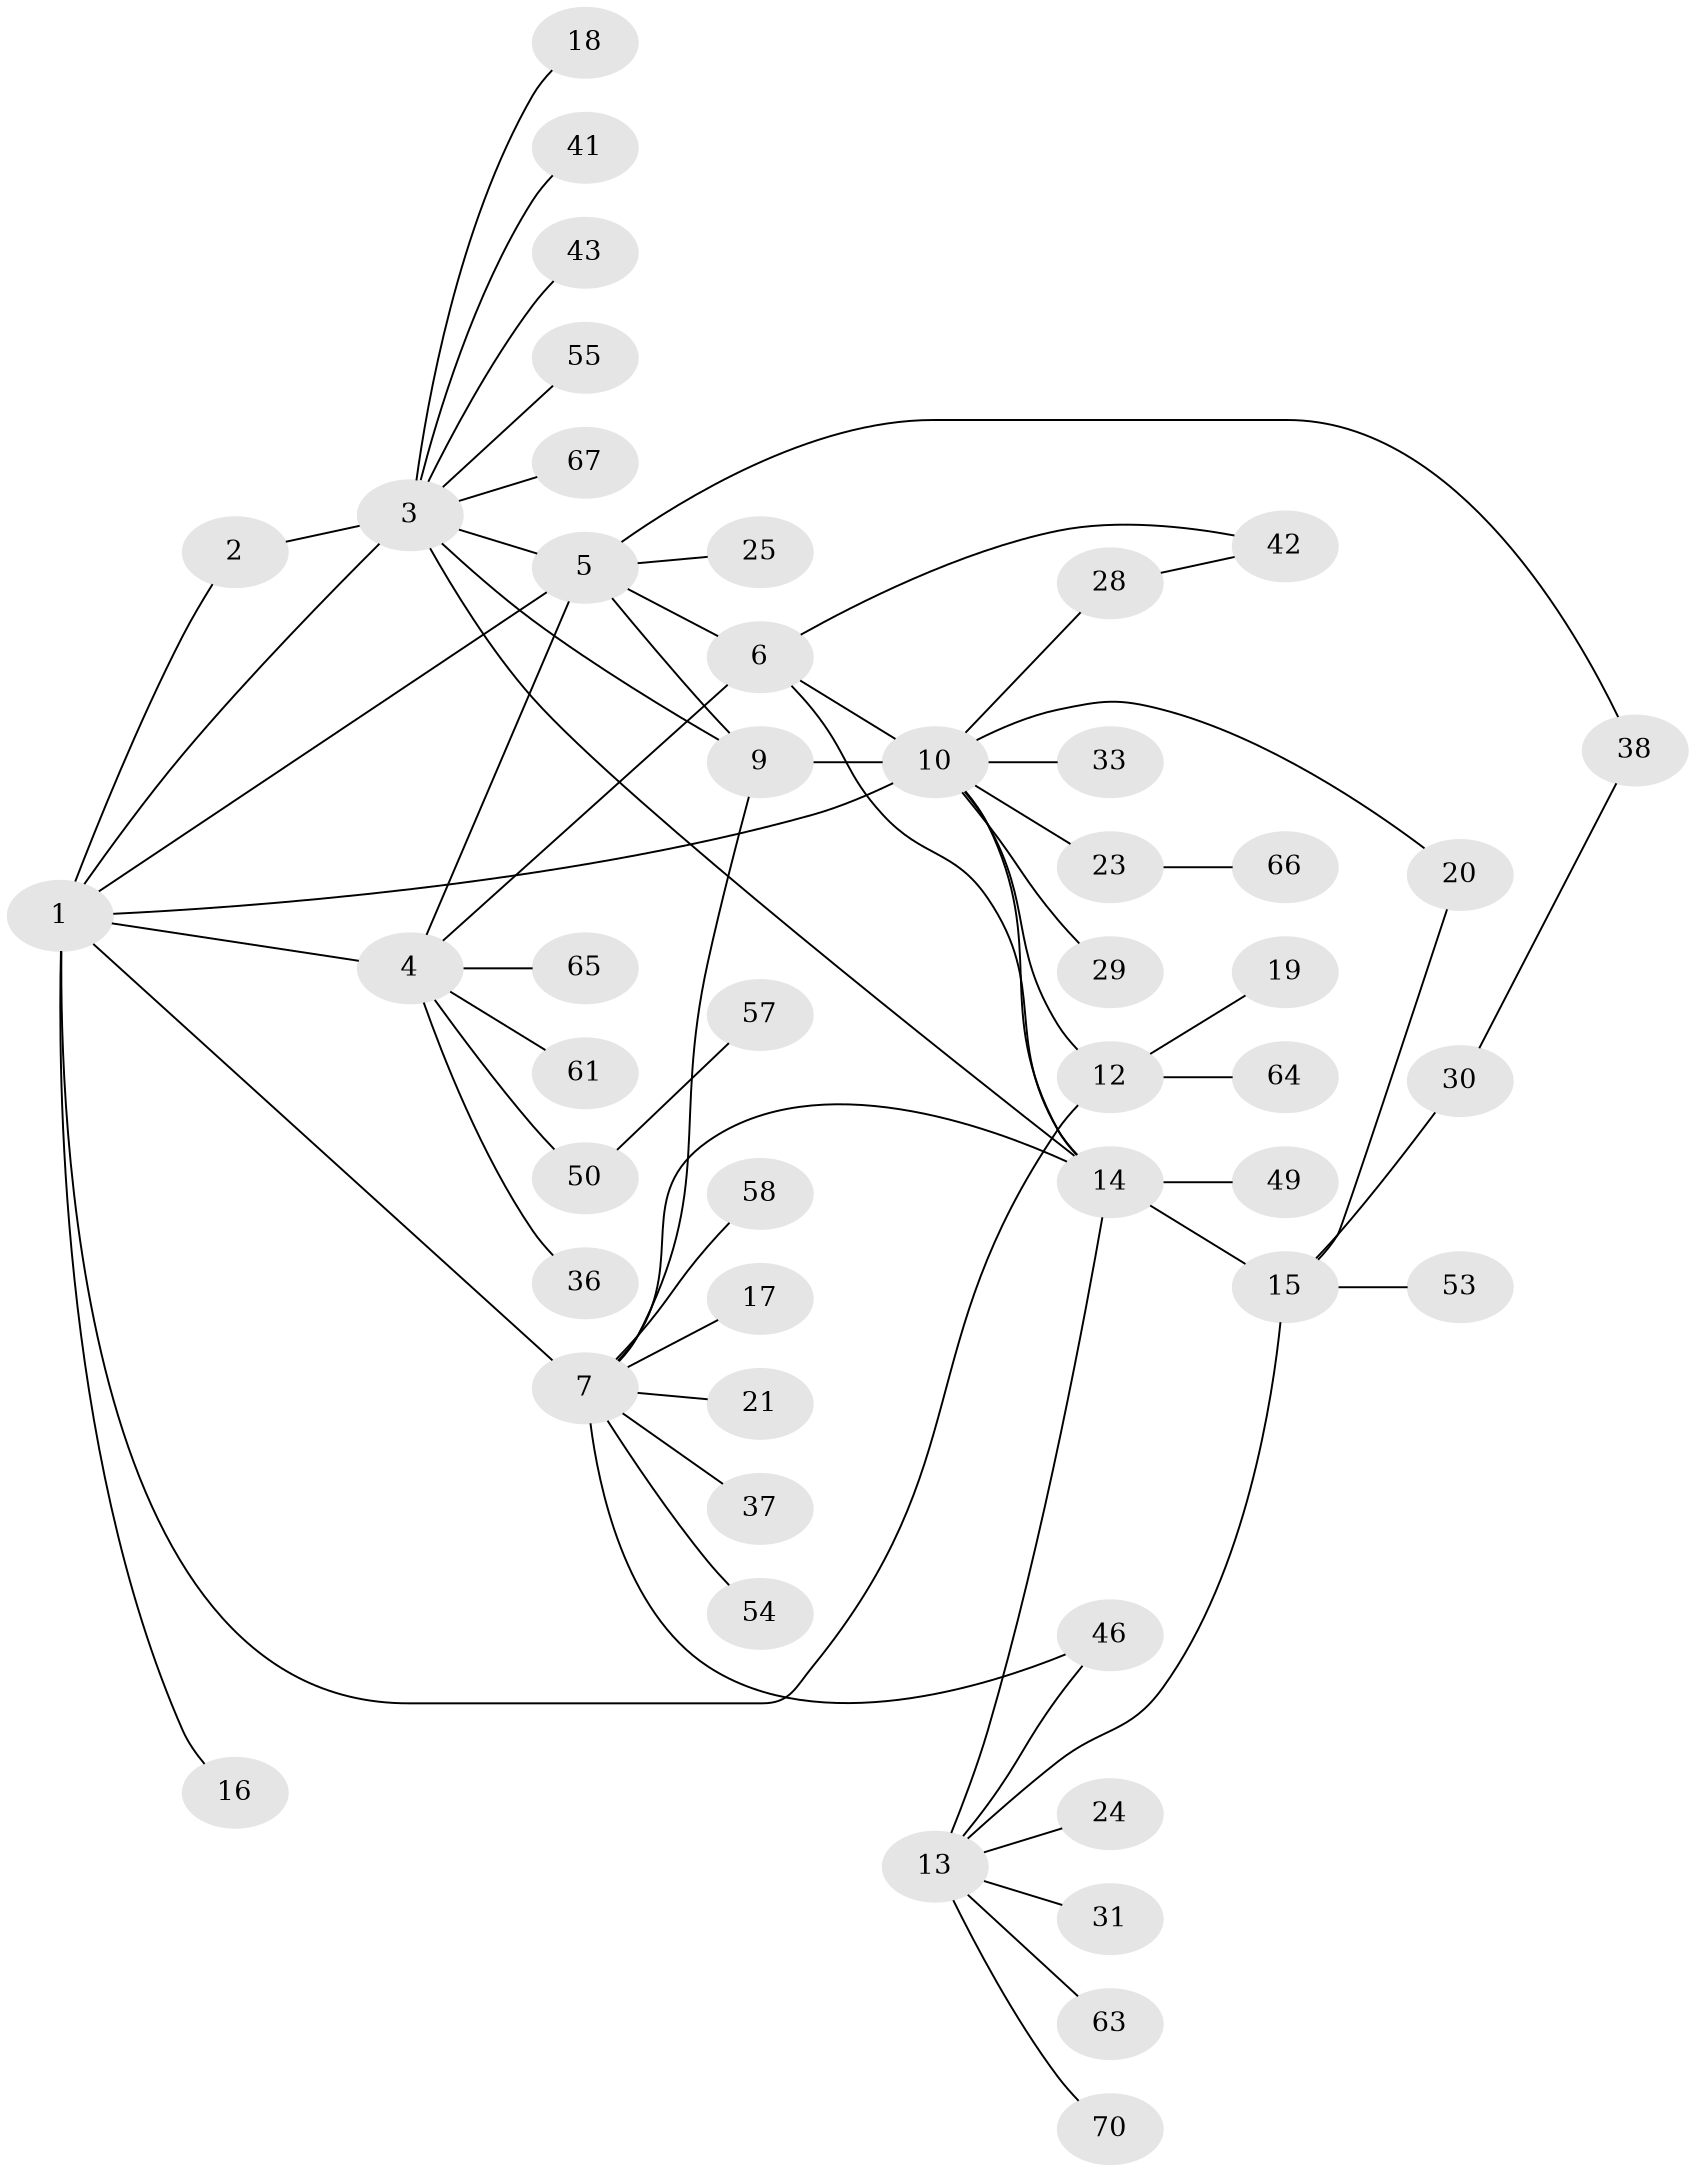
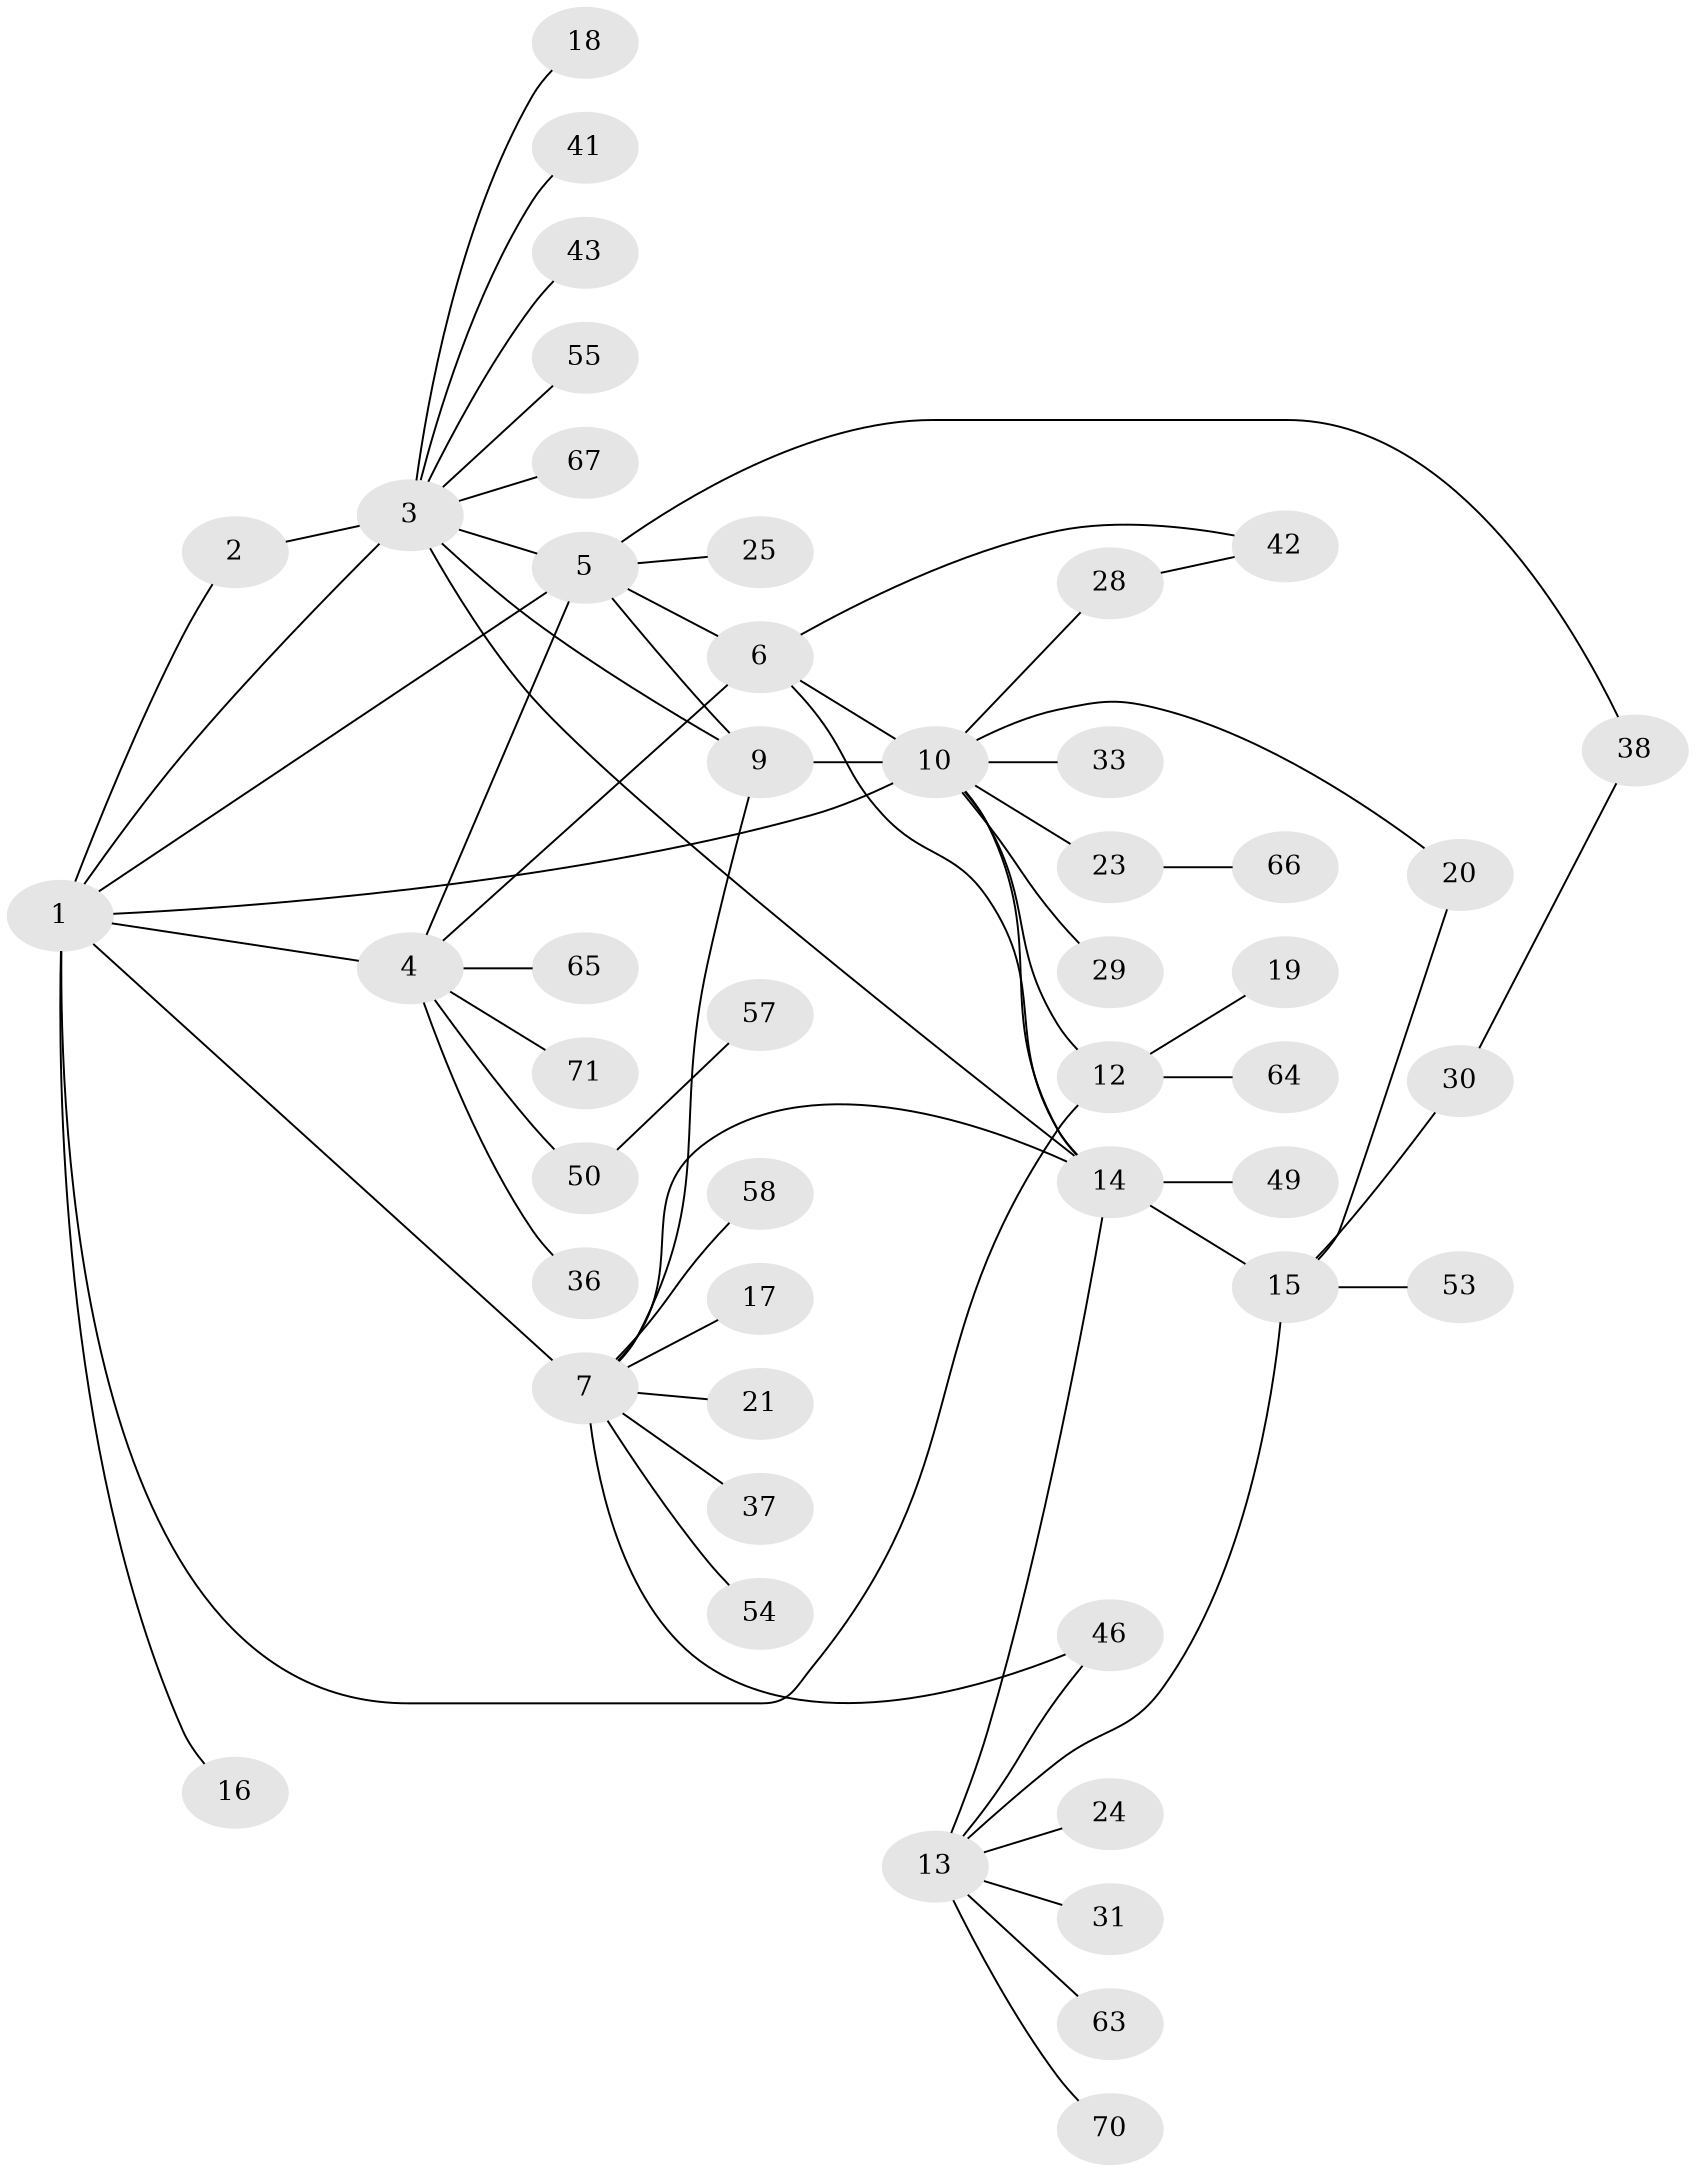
  graph {
    rankdir=LR
    node [color=gray90 style=filled]
    1 [super="+11"]
    2
    3 [super="+56"]
    4 [super="+32"]
    5 [super="+59"]
    7 [super="+8"]
    10 [super="+26"]
    12 [super="+69"]
    16
    9 [super="+27"]
    14 [super="+22"]
    18 [super="+61"]
    41
    43
    55
    67
-   71 [label=61]
+   71
    6 [super="+39"]
    36 [super="+47"]
    50 [super="+51"]
    65
    25
    38 [super="+62"]
    17
    21
    37
    46
    54
    58
    20 [super="+40"]
    23 [super="+35"]
    28
    29 [super="+45"]
    33
    19
    64
    15 [super="+52"]
    49
    42 [super="+48"]
    57
    66
    13 [super="+34"]
    24 [super="+44"]
    31
    63
    70
    30
    53
    1 -- 2
    1 -- 3
    1 -- 4
    1 -- 5
    1 -- 7
    1 -- 10
    1 -- 12
    1 -- 16
    2 -- 3
    3 -- 5
    3 -- 9
    3 -- 14
    3 -- 18
    3 -- 41
    3 -- 43
    3 -- 55
    3 -- 67
    4 -- 5
    4 -- 71
    4 -- 6
    4 -- 36
    4 -- 50
    4 -- 65
    5 -- 9
    5 -- 6
    5 -- 25
    5 -- 38
    7 -- 9 [weight=2]
    7 -- 14
    7 -- 17
    7 -- 21
    7 -- 37
    7 -- 46
    7 -- 54
    7 -- 58
    10 -- 12
    10 -- 14
    10 -- 20
    10 -- 23
    10 -- 28
    10 -- 29
    10 -- 33
    12 -- 19
    12 -- 64
    9 -- 10
    14 -- 15
    14 -- 49
    6 -- 10
    6 -- 14
    6 -- 42
    50 -- 57
    23 -- 66
    28 -- 42
    15 -- 20
    15 -- 30
    15 -- 53
    13 -- 14
    13 -- 46
    13 -- 15
    13 -- 24
    13 -- 31
    13 -- 63
    13 -- 70
    30 -- 38
  }
